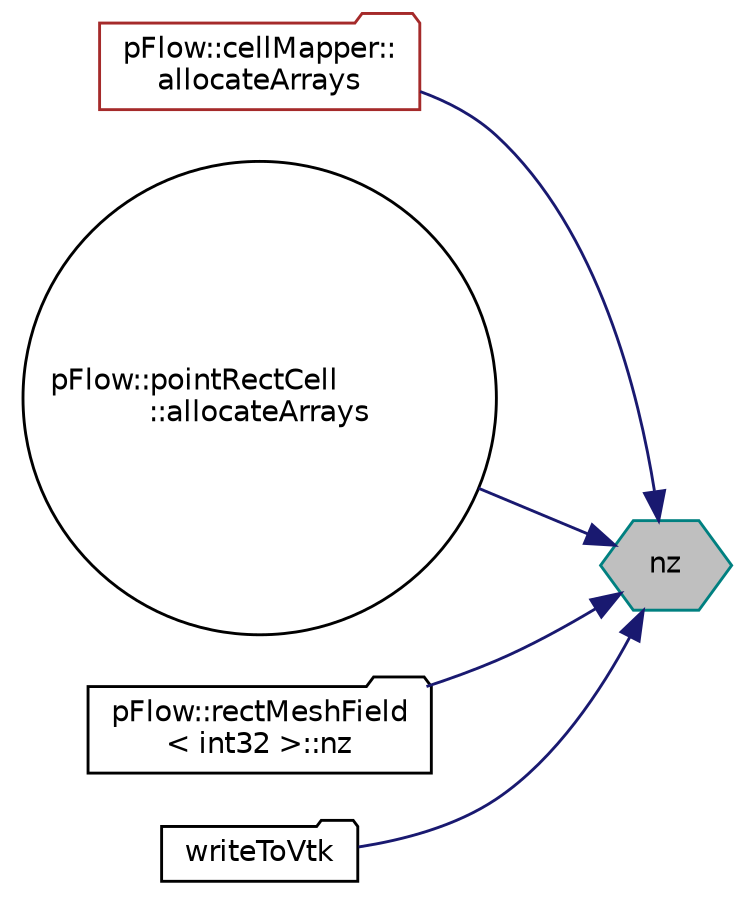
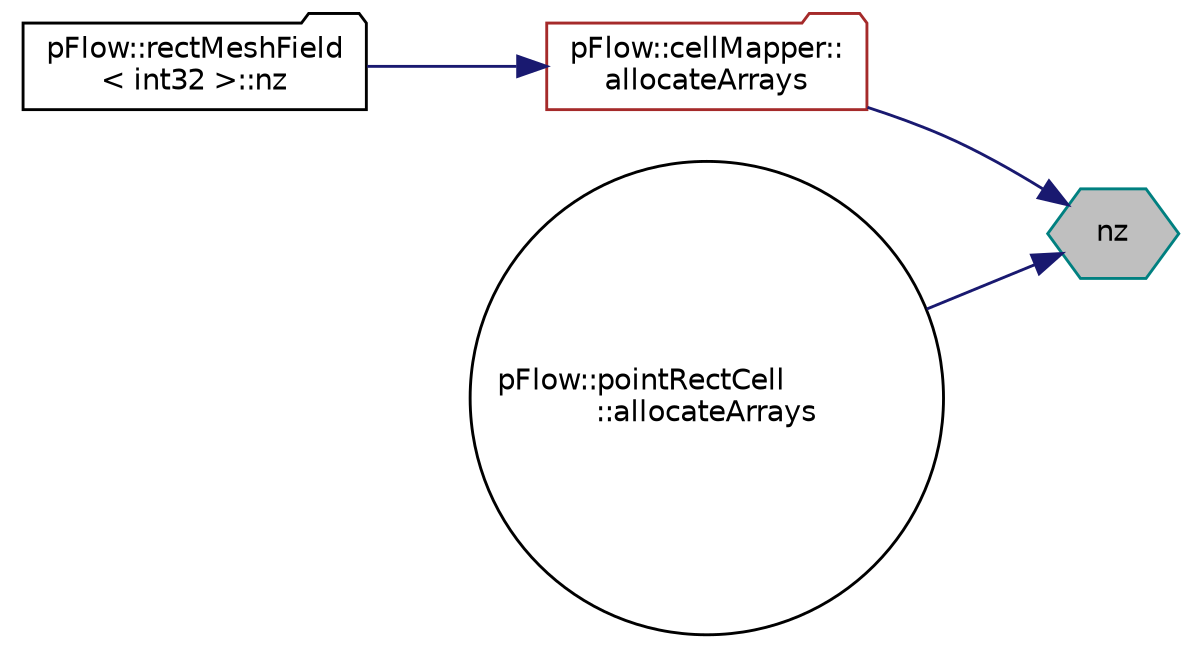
  digraph {
    rankdir=RL
    node [color=black fillcolor=white fontname=Helvetica fontsize=10 shape=folder style=filled]
    edge [color=midnightblue dir=back fontname=Helvetica fontsize=10 labelfontname=Helvetica labelfontsize=10 style=solid]
    n1 [color=teal fillcolor=grey75 fontcolor=black height=0.2 label=nz shape=hexagon width=0.4]
    n2 [color=brown height=0.2 label="pFlow::cellMapper::\lallocateArrays" width=0.4]
    n3 [height=0.2 label="pFlow::pointRectCell\l::allocateArrays" shape=circle width=0.4]
    n4 [height=0.2 label="pFlow::rectMeshField\l\< int32 \>::nz" width=0.4]
-   n5 [height=0.2 label=writeToVtk width=0.4]
    n1 -> n2
    n1 -> n3
-   n1 -> n4
-   n1 -> n5
+   n2 -> n4
  }
